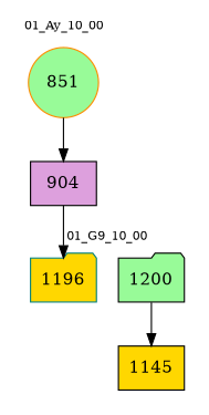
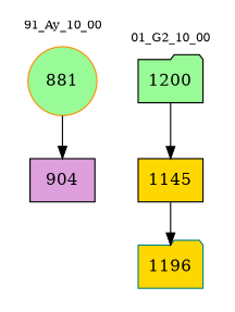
  digraph {
    node [color=black fillcolor=palegreen shape=box style=filled]
    edge [color=black]
-   n1 [color=darkorange label=851 shape=circle]
+   n1 [color=darkorange label=881 shape=circle]
    n2 [fillcolor=plum label=904]
    n3 [label=1200 shape=folder]
    n4 [fillcolor=gold label=1145]
    n5 [color=teal fillcolor=gold label=1196 shape=folder]
    subgraph cluster_1 {
      color=white
      fontsize=10
-     label="01_Ay_10_00"
+     label="91_Ay_10_00"
      n1
      n2
    }
    subgraph cluster_2 {
      color=white
      fontsize=10
-     label="01_G9_10_00"
+     label="01_G2_10_00"
      n3
      n4
      n5
    }
    n1 -> n2
    n3 -> n4
-   n2 -> n5
+   n4 -> n5
  }
